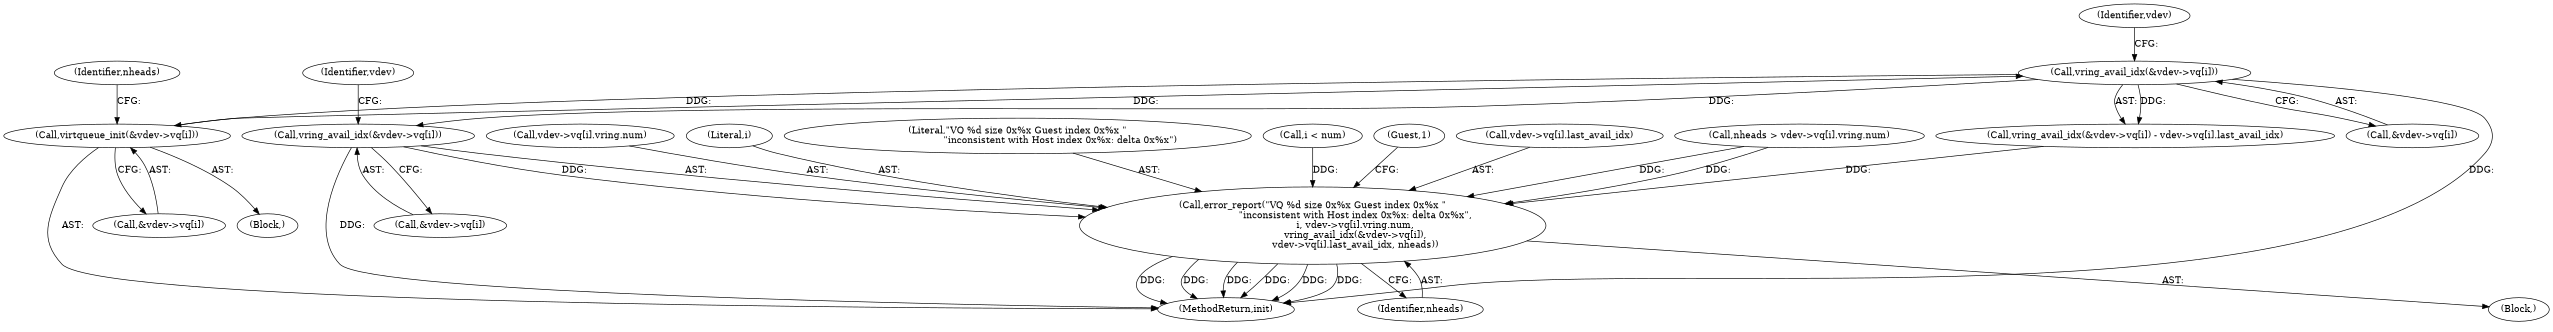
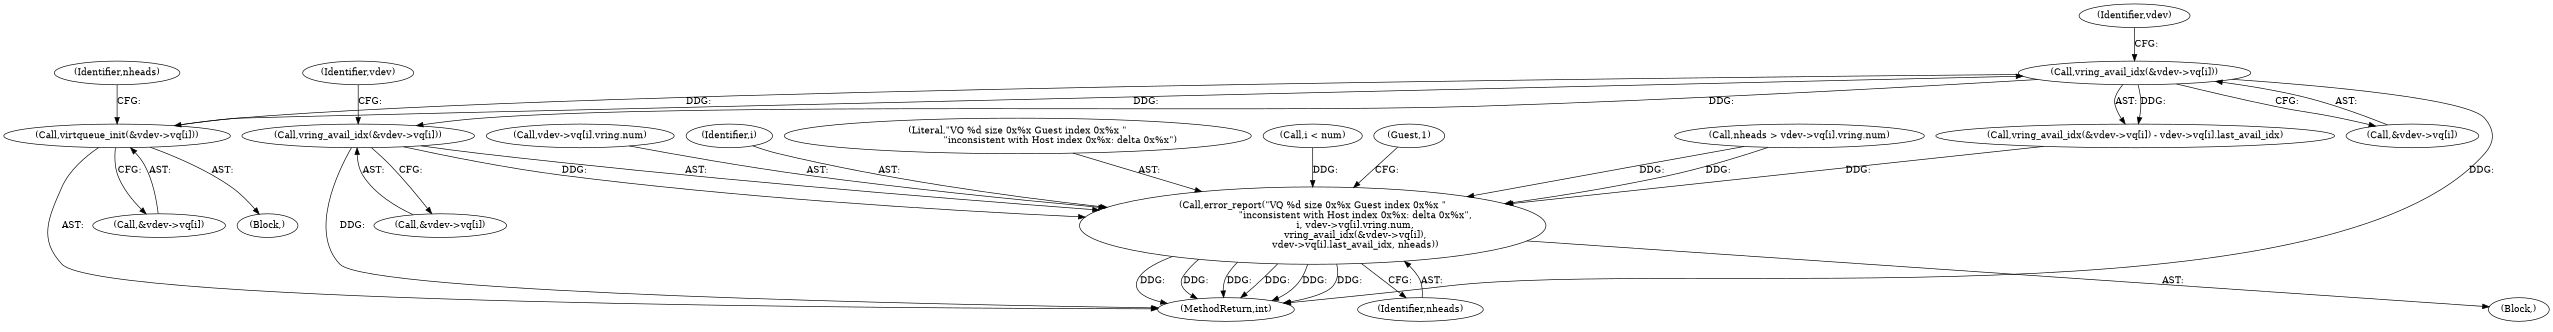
  digraph {
    n1 [label="(Call,vring_avail_idx(&vdev->vq[i]))"]
    n2 [label="(Call,error_report(\"VQ %d size 0x%x Guest index 0x%x \"\n                             \"inconsistent with Host index 0x%x: delta 0x%x\",\n                             i, vdev->vq[i].vring.num,\n                             vring_avail_idx(&vdev->vq[i]),\n                             vdev->vq[i].last_avail_idx, nheads))"]
-   n3 [label="(MethodReturn,init)"]
+   n3 [label="(MethodReturn,int)"]
    n4 [label="(Call,&vdev->vq[i])"]
    n5 [label="(Identifier,nheads)"]
    n6 [label="(Block,)"]
    n7 [label="(Call,vring_avail_idx(&vdev->vq[i]))"]
    n8 [label="(Call,virtqueue_init(&vdev->vq[i]))"]
    n9 [label="(Call,vring_avail_idx(&vdev->vq[i]) - vdev->vq[i].last_avail_idx)"]
    n10 [label="(Call,&vdev->vq[i])"]
    n11 [label="(Block,)"]
    n12 [label="(Call,&vdev->vq[i])"]
-   n13 [label="(Literal,i)"]
+   n13 [label="(Identifier,i)"]
    n14 [label="(Literal,\"VQ %d size 0x%x Guest index 0x%x \"\n                             \"inconsistent with Host index 0x%x: delta 0x%x\")"]
    n15 [label="(Call,i < num)"]
    n16 [label="(Identifier,vdev)"]
    n17 [label="(Guest,1)"]
-   n18 [label="(Call,vdev->vq[i].last_avail_idx)"]
    n19 [label="(Identifier,vdev)"]
    n20 [label="(Call,nheads > vdev->vq[i].vring.num)"]
    n21 [label="(Call,vdev->vq[i].vring.num)"]
    n22 [label="(Identifier,nheads)"]
    n1 -> n2 [label="AST: "]
    n1 -> n2 [label="DDG: "]
    n1 -> n3 [label="DDG: "]
    n1 -> n4 [label="CFG: "]
    n2 -> n3 [label="DDG: "]
    n2 -> n3 [label="DDG: "]
    n2 -> n3 [label="DDG: "]
    n2 -> n3 [label="DDG: "]
    n2 -> n3 [label="DDG: "]
    n2 -> n3 [label="DDG: "]
    n2 -> n5 [label="CFG: "]
    n2 -> n6 [label="AST: "]
    n4 -> n1 [label="AST: "]
    n5 -> n2 [label="AST: "]
    n7 -> n1 [label="DDG: "]
    n7 -> n3 [label="DDG: "]
    n7 -> n8 [label="DDG: "]
    n7 -> n9 [label="AST: "]
    n7 -> n9 [label="DDG: "]
    n7 -> n10 [label="CFG: "]
    n8 -> n3 [label="AST: "]
    n8 -> n7 [label="DDG: "]
    n8 -> n11 [label="AST: "]
    n8 -> n12 [label="CFG: "]
    n9 -> n2 [label="DDG: "]
    n10 -> n7 [label="AST: "]
    n12 -> n8 [label="AST: "]
    n13 -> n2 [label="AST: "]
    n14 -> n2 [label="AST: "]
    n15 -> n2 [label="DDG: "]
    n16 -> n7 [label="CFG: "]
    n17 -> n2 [label="CFG: "]
-   n18 -> n2 [label="AST: "]
    n19 -> n1 [label="CFG: "]
    n20 -> n2 [label="DDG: "]
    n20 -> n2 [label="DDG: "]
    n21 -> n2 [label="AST: "]
    n22 -> n8 [label="CFG: "]
  }
